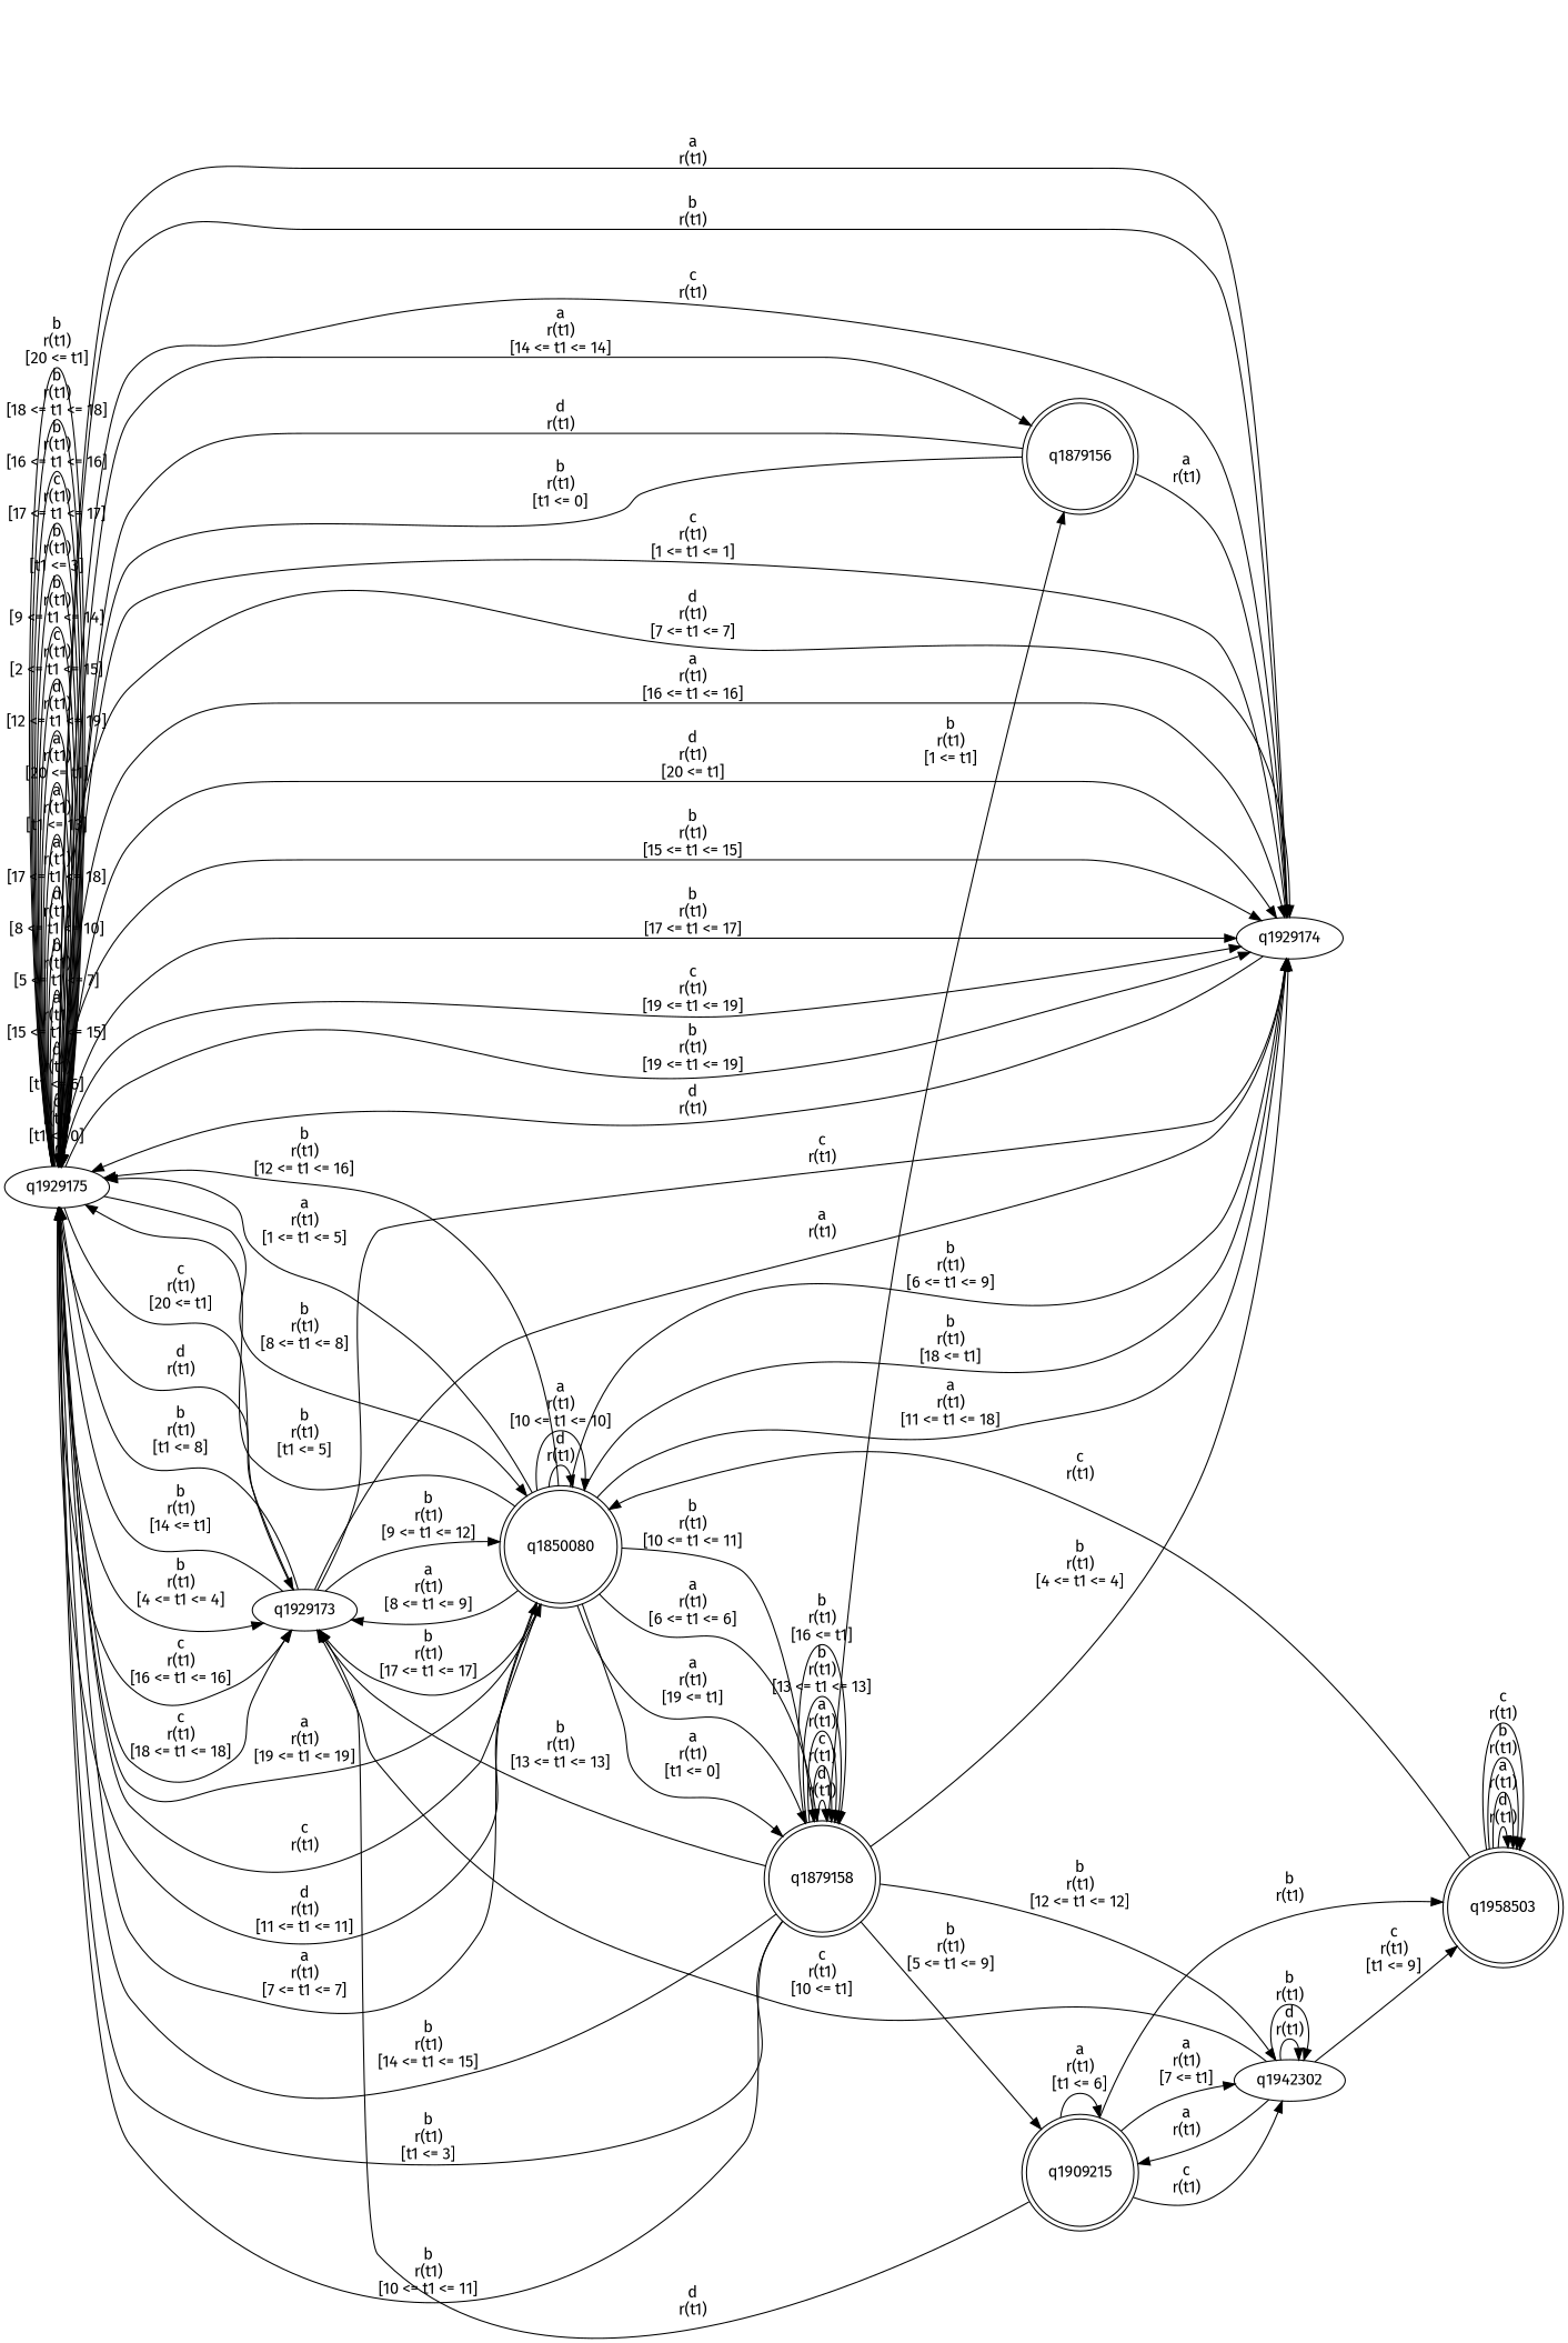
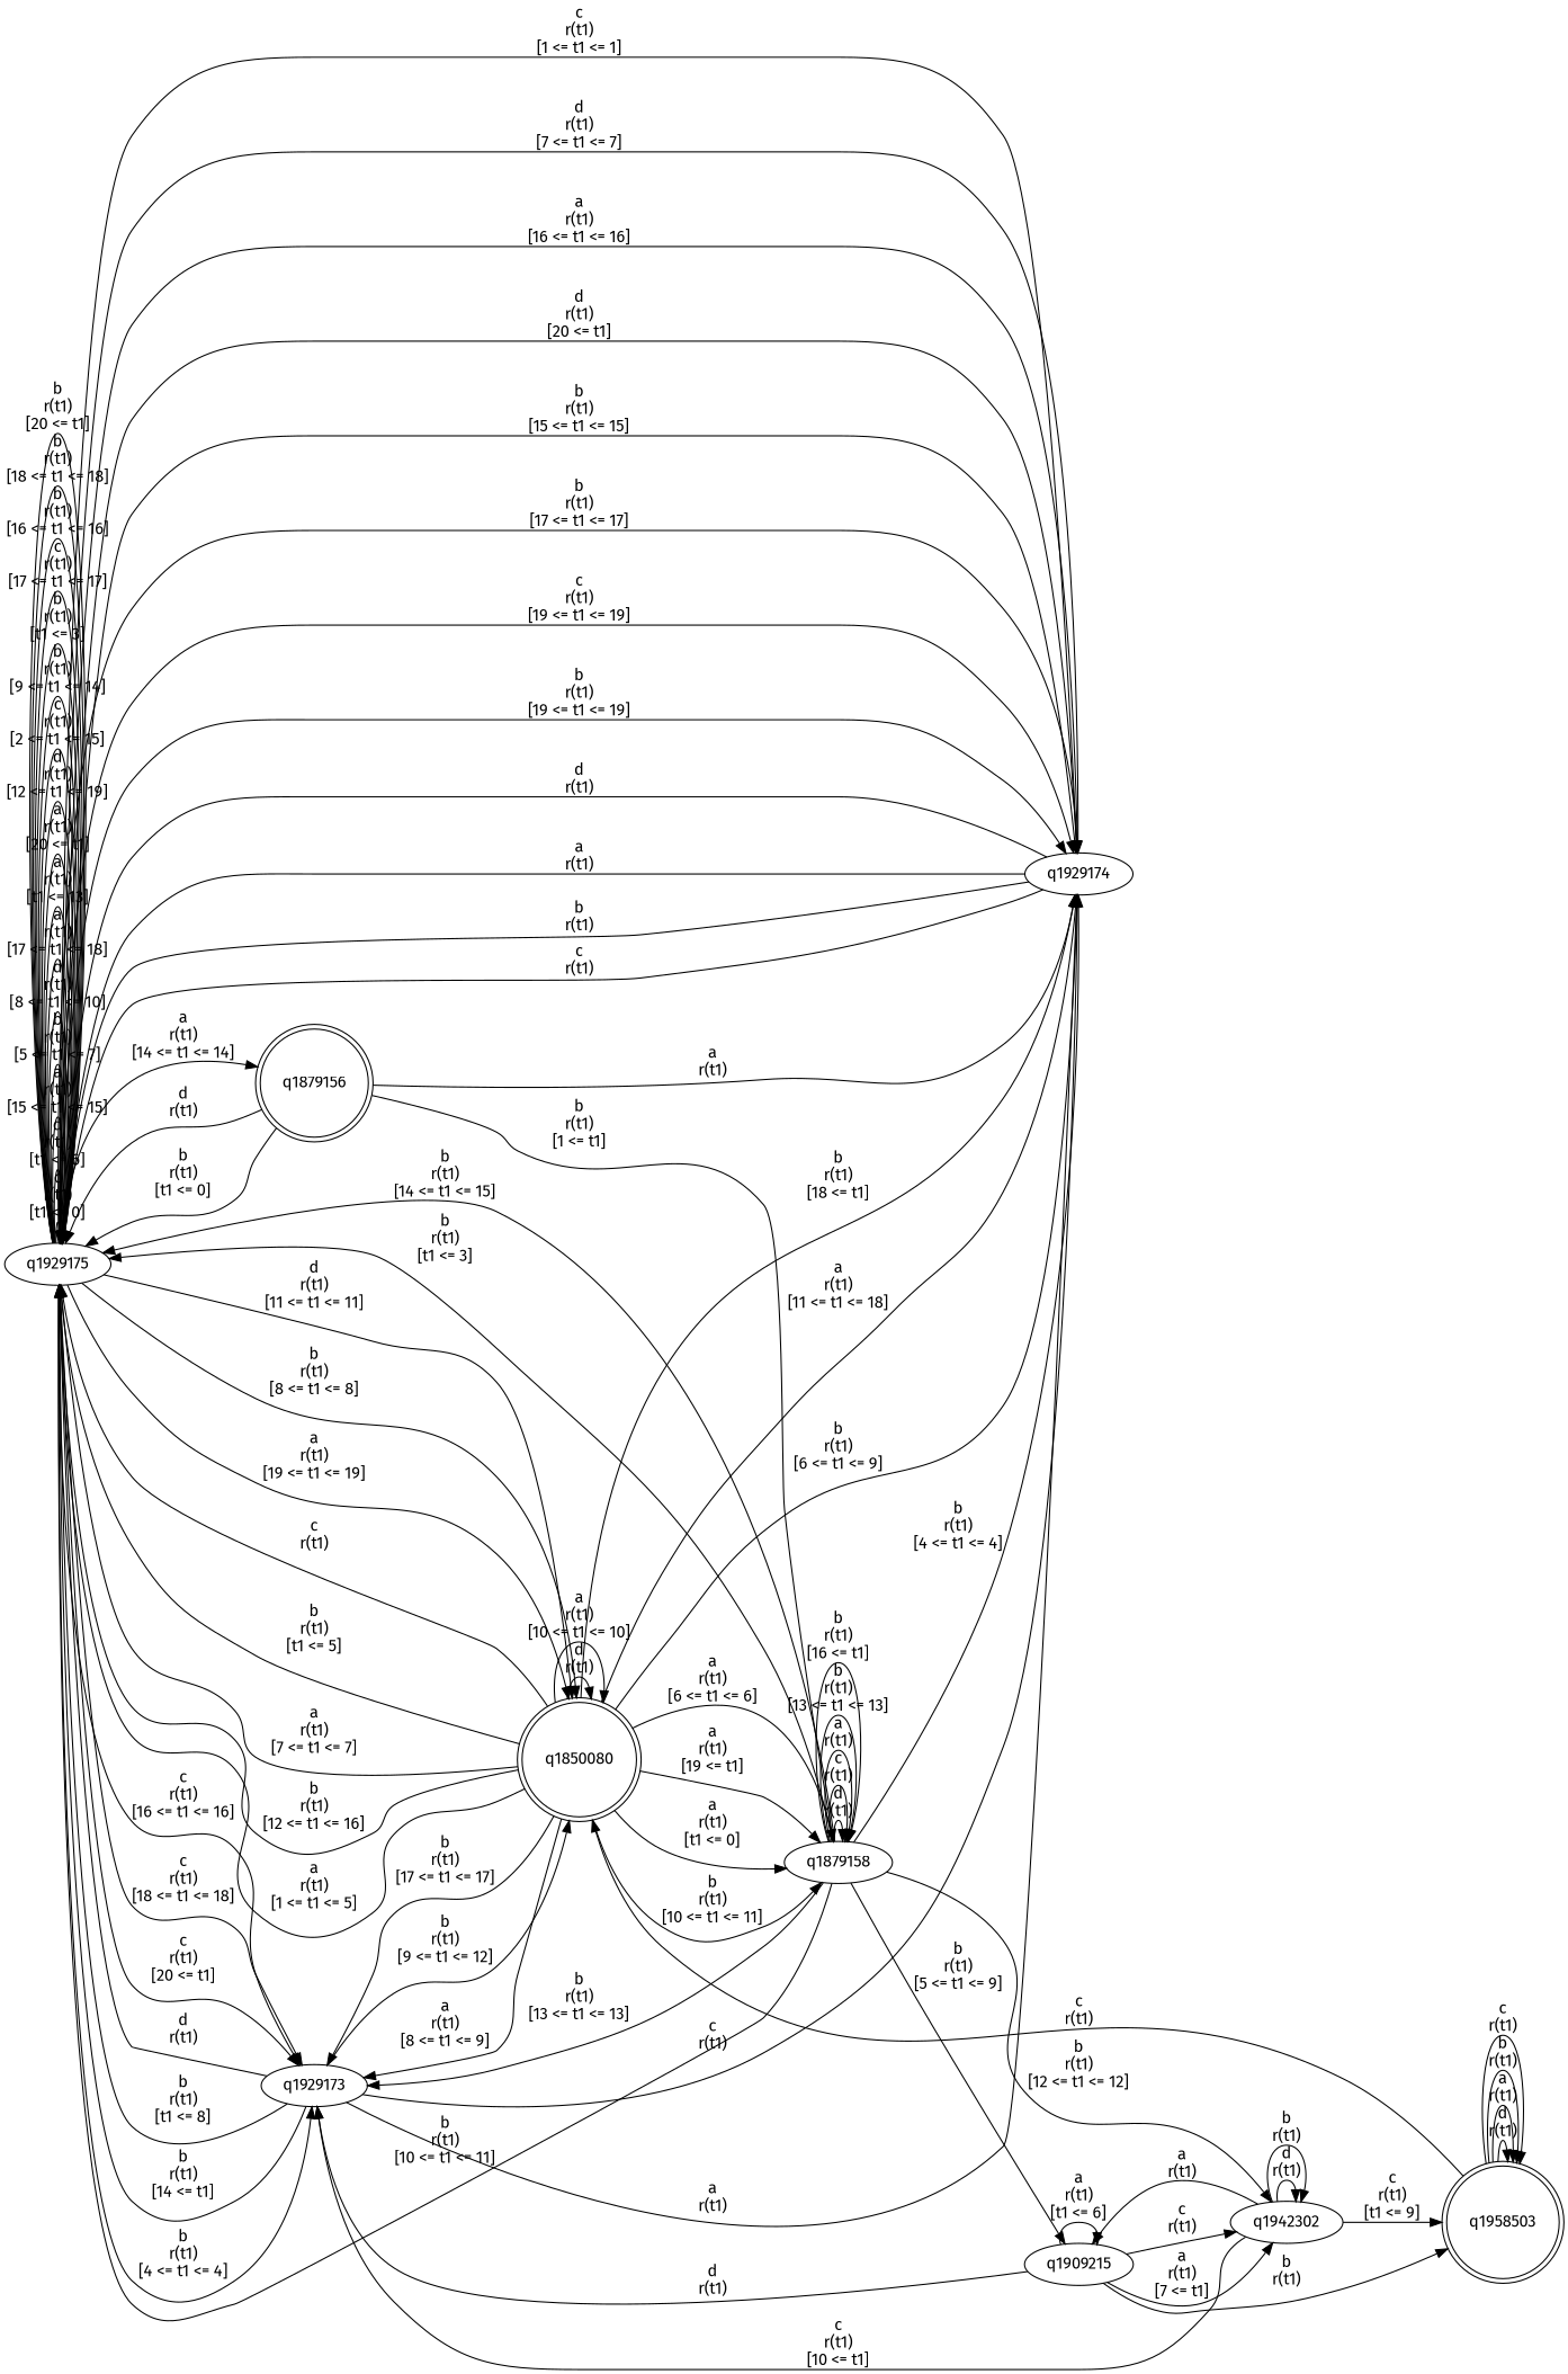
  digraph {
    fontname="Fira Sans"
    rankdir=LR
    node [fontname="Fira Sans"]
    edge [fontname="Fira Sans"]
    n1 [label=q1929175]
    n2 [label=q1929174 shape=ellipse]
    n3 [label=q1929173]
    n4 [label=q1850080 shape=doublecircle]
    n5 [label=q1879156 shape=doublecircle]
-   n6 [label=q1879158 shape=doublecircle]
+   n6 [label=q1879158 shape=ellipse]
    n7 [label=q1942302]
-   n8 [label=q1909215 shape=doublecircle]
+   n8 [label=q1909215]
    n9 [label=q1958503 shape=doublecircle]
    n1 -> n1 [label="c\nr(t1)\n[t1 <= 0]"]
    n1 -> n1 [label="d\nr(t1)\n[t1 <= 6]"]
    n1 -> n1 [label="a\nr(t1)\n[15 <= t1 <= 15]"]
    n1 -> n1 [label="b\nr(t1)\n[5 <= t1 <= 7]"]
    n1 -> n1 [label="d\nr(t1)\n[8 <= t1 <= 10]"]
    n1 -> n1 [label="a\nr(t1)\n[17 <= t1 <= 18]"]
    n1 -> n1 [label="a\nr(t1)\n[t1 <= 13]"]
    n1 -> n1 [label="a\nr(t1)\n[20 <= t1]"]
    n1 -> n1 [label="d\nr(t1)\n[12 <= t1 <= 19]"]
    n1 -> n1 [label="c\nr(t1)\n[2 <= t1 <= 15]"]
    n1 -> n1 [label="b\nr(t1)\n[9 <= t1 <= 14]"]
    n1 -> n1 [label="b\nr(t1)\n[t1 <= 3]"]
    n1 -> n1 [label="c\nr(t1)\n[17 <= t1 <= 17]"]
    n1 -> n1 [label="b\nr(t1)\n[16 <= t1 <= 16]"]
    n1 -> n1 [label="b\nr(t1)\n[18 <= t1 <= 18]"]
    n1 -> n1 [label="b\nr(t1)\n[20 <= t1]"]
    n1 -> n2 [label="c\nr(t1)\n[1 <= t1 <= 1]"]
    n1 -> n2 [label="d\nr(t1)\n[7 <= t1 <= 7]"]
    n1 -> n2 [label="a\nr(t1)\n[16 <= t1 <= 16]"]
    n1 -> n2 [label="d\nr(t1)\n[20 <= t1]"]
    n1 -> n2 [label="b\nr(t1)\n[15 <= t1 <= 15]"]
    n1 -> n2 [label="b\nr(t1)\n[17 <= t1 <= 17]"]
    n1 -> n2 [label="c\nr(t1)\n[19 <= t1 <= 19]"]
    n1 -> n2 [label="b\nr(t1)\n[19 <= t1 <= 19]"]
    n1 -> n3 [label="b\nr(t1)\n[4 <= t1 <= 4]"]
    n1 -> n3 [label="c\nr(t1)\n[16 <= t1 <= 16]"]
    n1 -> n3 [label="c\nr(t1)\n[18 <= t1 <= 18]"]
    n1 -> n3 [label="c\nr(t1)\n[20 <= t1]"]
    n1 -> n4 [label="d\nr(t1)\n[11 <= t1 <= 11]"]
    n1 -> n4 [label="b\nr(t1)\n[8 <= t1 <= 8]"]
    n1 -> n4 [label="a\nr(t1)\n[19 <= t1 <= 19]"]
    n1 -> n5 [label="a\nr(t1)\n[14 <= t1 <= 14]"]
    n2 -> n1 [label="d\nr(t1)\n"]
    n2 -> n1 [label="a\nr(t1)\n"]
    n2 -> n1 [label="b\nr(t1)\n"]
    n2 -> n1 [label="c\nr(t1)\n"]
    n3 -> n1 [label="d\nr(t1)\n"]
    n3 -> n1 [label="b\nr(t1)\n[t1 <= 8]"]
    n3 -> n1 [label="b\nr(t1)\n[14 <= t1]"]
    n3 -> n2 [label="c\nr(t1)\n"]
    n3 -> n2 [label="a\nr(t1)\n"]
    n3 -> n4 [label="b\nr(t1)\n[9 <= t1 <= 12]"]
    n4 -> n1 [label="c\nr(t1)\n"]
    n4 -> n1 [label="b\nr(t1)\n[t1 <= 5]"]
    n4 -> n1 [label="a\nr(t1)\n[7 <= t1 <= 7]"]
    n4 -> n1 [label="b\nr(t1)\n[12 <= t1 <= 16]"]
    n4 -> n1 [label="a\nr(t1)\n[1 <= t1 <= 5]"]
    n4 -> n2 [label="b\nr(t1)\n[6 <= t1 <= 9]"]
    n4 -> n2 [label="b\nr(t1)\n[18 <= t1]"]
    n4 -> n2 [label="a\nr(t1)\n[11 <= t1 <= 18]"]
    n4 -> n3 [label="a\nr(t1)\n[8 <= t1 <= 9]"]
    n4 -> n3 [label="b\nr(t1)\n[17 <= t1 <= 17]"]
    n4 -> n4 [label="d\nr(t1)\n"]
    n4 -> n4 [label="a\nr(t1)\n[10 <= t1 <= 10]"]
    n4 -> n6 [label="a\nr(t1)\n[t1 <= 0]"]
    n4 -> n6 [label="b\nr(t1)\n[10 <= t1 <= 11]"]
    n4 -> n6 [label="a\nr(t1)\n[6 <= t1 <= 6]"]
    n4 -> n6 [label="a\nr(t1)\n[19 <= t1]"]
    n5 -> n1 [label="d\nr(t1)\n"]
    n5 -> n1 [label="b\nr(t1)\n[t1 <= 0]"]
    n5 -> n2 [label="a\nr(t1)\n"]
-   n6 -> n5 [label="b\nr(t1)\n[1 <= t1]"]
+   n5 -> n6 [label="b\nr(t1)\n[1 <= t1]"]
    n6 -> n1 [label="b\nr(t1)\n[t1 <= 3]"]
    n6 -> n1 [label="b\nr(t1)\n[10 <= t1 <= 11]"]
    n6 -> n1 [label="b\nr(t1)\n[14 <= t1 <= 15]"]
    n6 -> n2 [label="b\nr(t1)\n[4 <= t1 <= 4]"]
    n6 -> n3 [label="b\nr(t1)\n[13 <= t1 <= 13]"]
    n6 -> n6 [label="d\nr(t1)\n"]
    n6 -> n6 [label="c\nr(t1)\n"]
    n6 -> n6 [label="a\nr(t1)\n"]
    n6 -> n6 [label="b\nr(t1)\n[13 <= t1 <= 13]"]
    n6 -> n6 [label="b\nr(t1)\n[16 <= t1]"]
    n6 -> n7 [label="b\nr(t1)\n[12 <= t1 <= 12]"]
    n6 -> n8 [label="b\nr(t1)\n[5 <= t1 <= 9]"]
    n7 -> n3 [label="c\nr(t1)\n[10 <= t1]"]
    n7 -> n7 [label="d\nr(t1)\n"]
    n7 -> n7 [label="b\nr(t1)\n"]
    n7 -> n8 [label="a\nr(t1)\n"]
    n7 -> n9 [label="c\nr(t1)\n[t1 <= 9]"]
    n8 -> n3 [label="d\nr(t1)\n"]
    n8 -> n7 [label="a\nr(t1)\n[7 <= t1]"]
    n8 -> n7 [label="c\nr(t1)\n"]
    n8 -> n8 [label="a\nr(t1)\n[t1 <= 6]"]
    n8 -> n9 [label="b\nr(t1)\n"]
    n9 -> n4 [label="c\nr(t1)\n"]
    n9 -> n9 [label="d\nr(t1)\n"]
    n9 -> n9 [label="a\nr(t1)\n"]
    n9 -> n9 [label="b\nr(t1)\n"]
    n9 -> n9 [label="c\nr(t1)\n"]
  }
